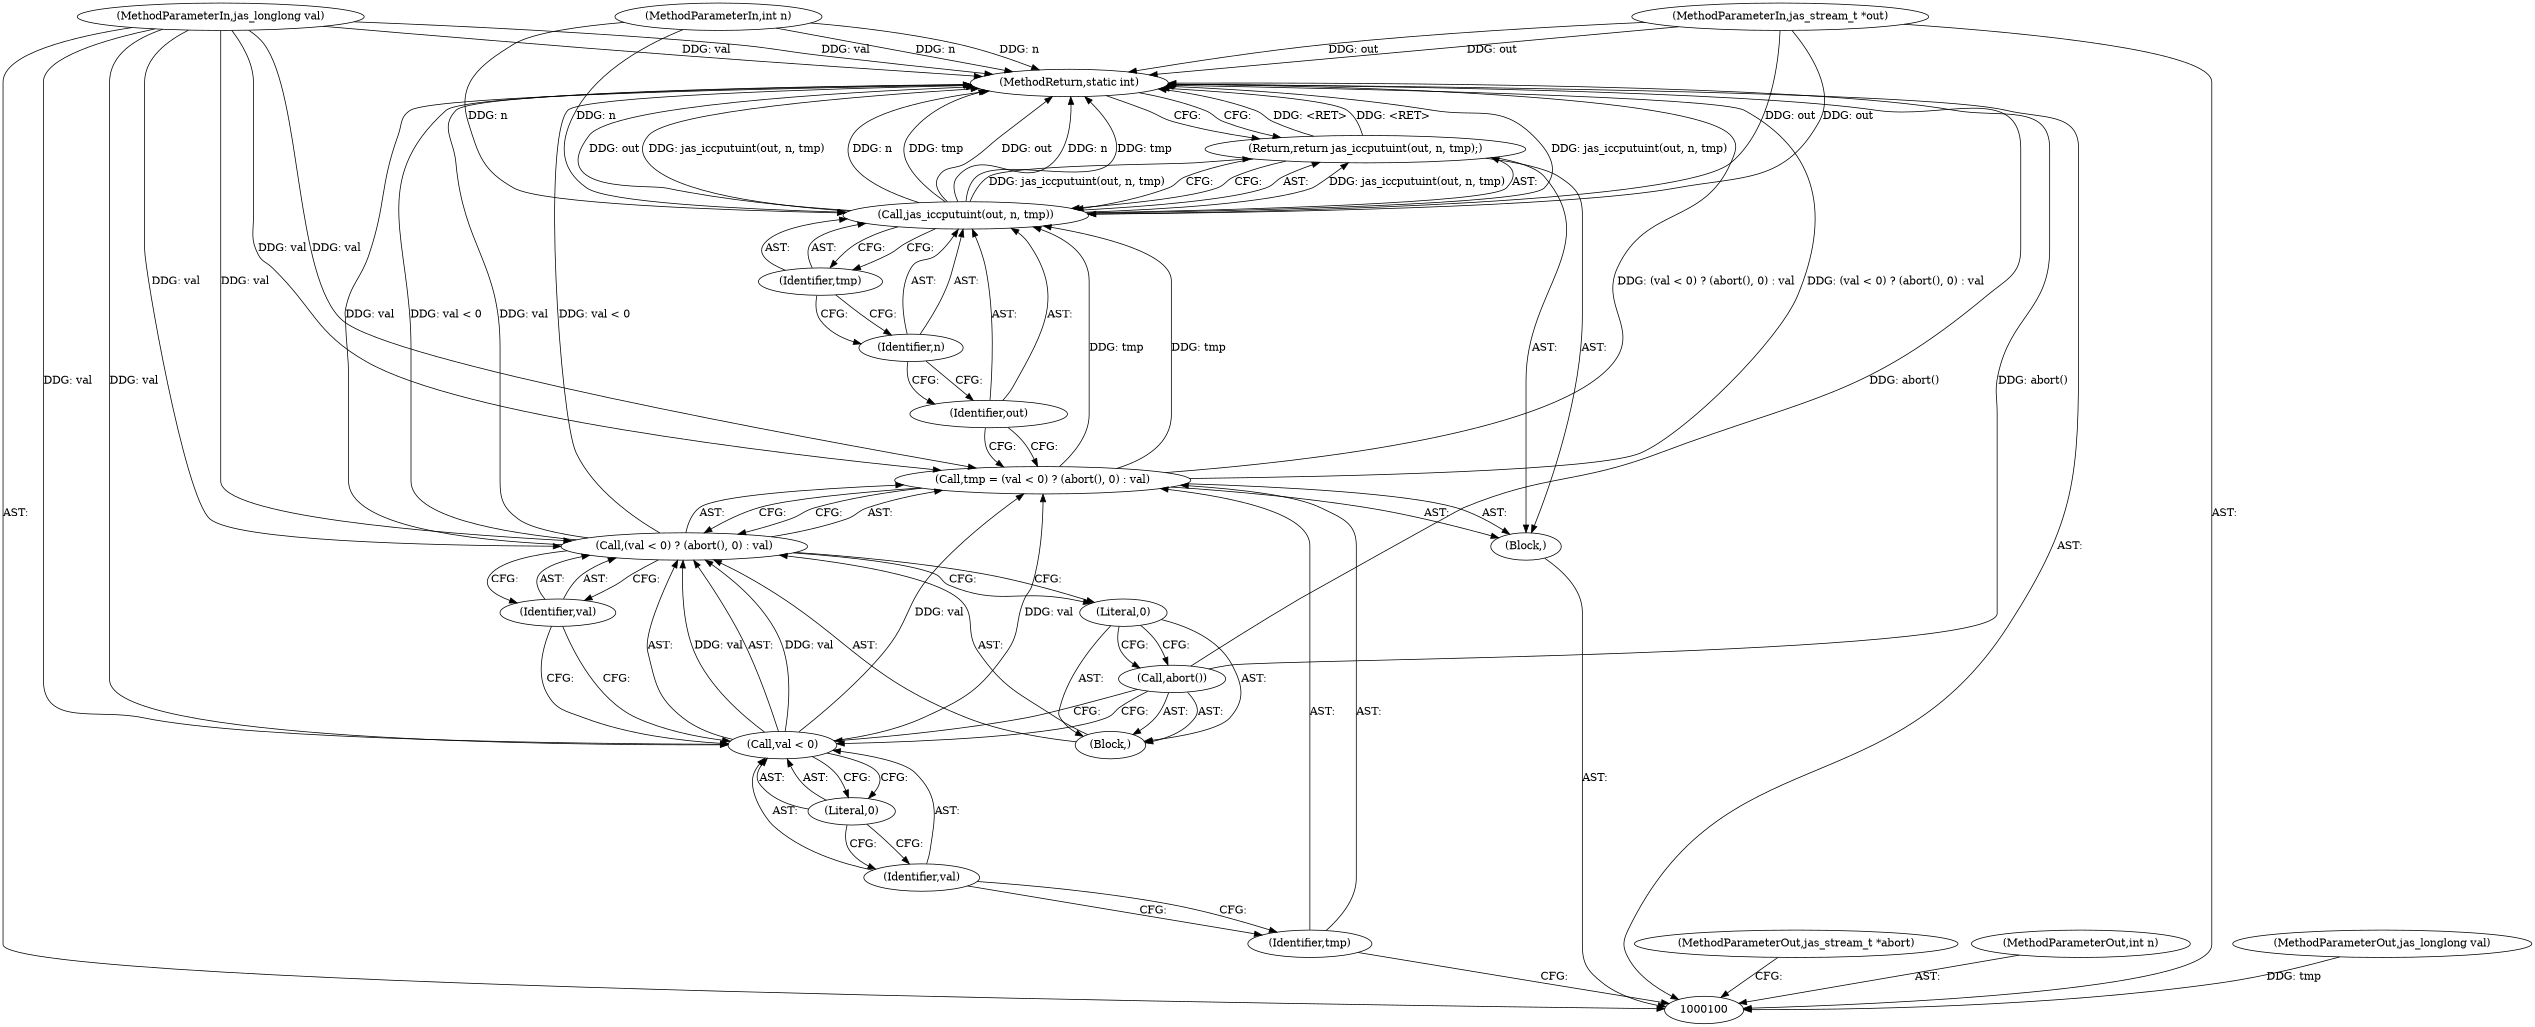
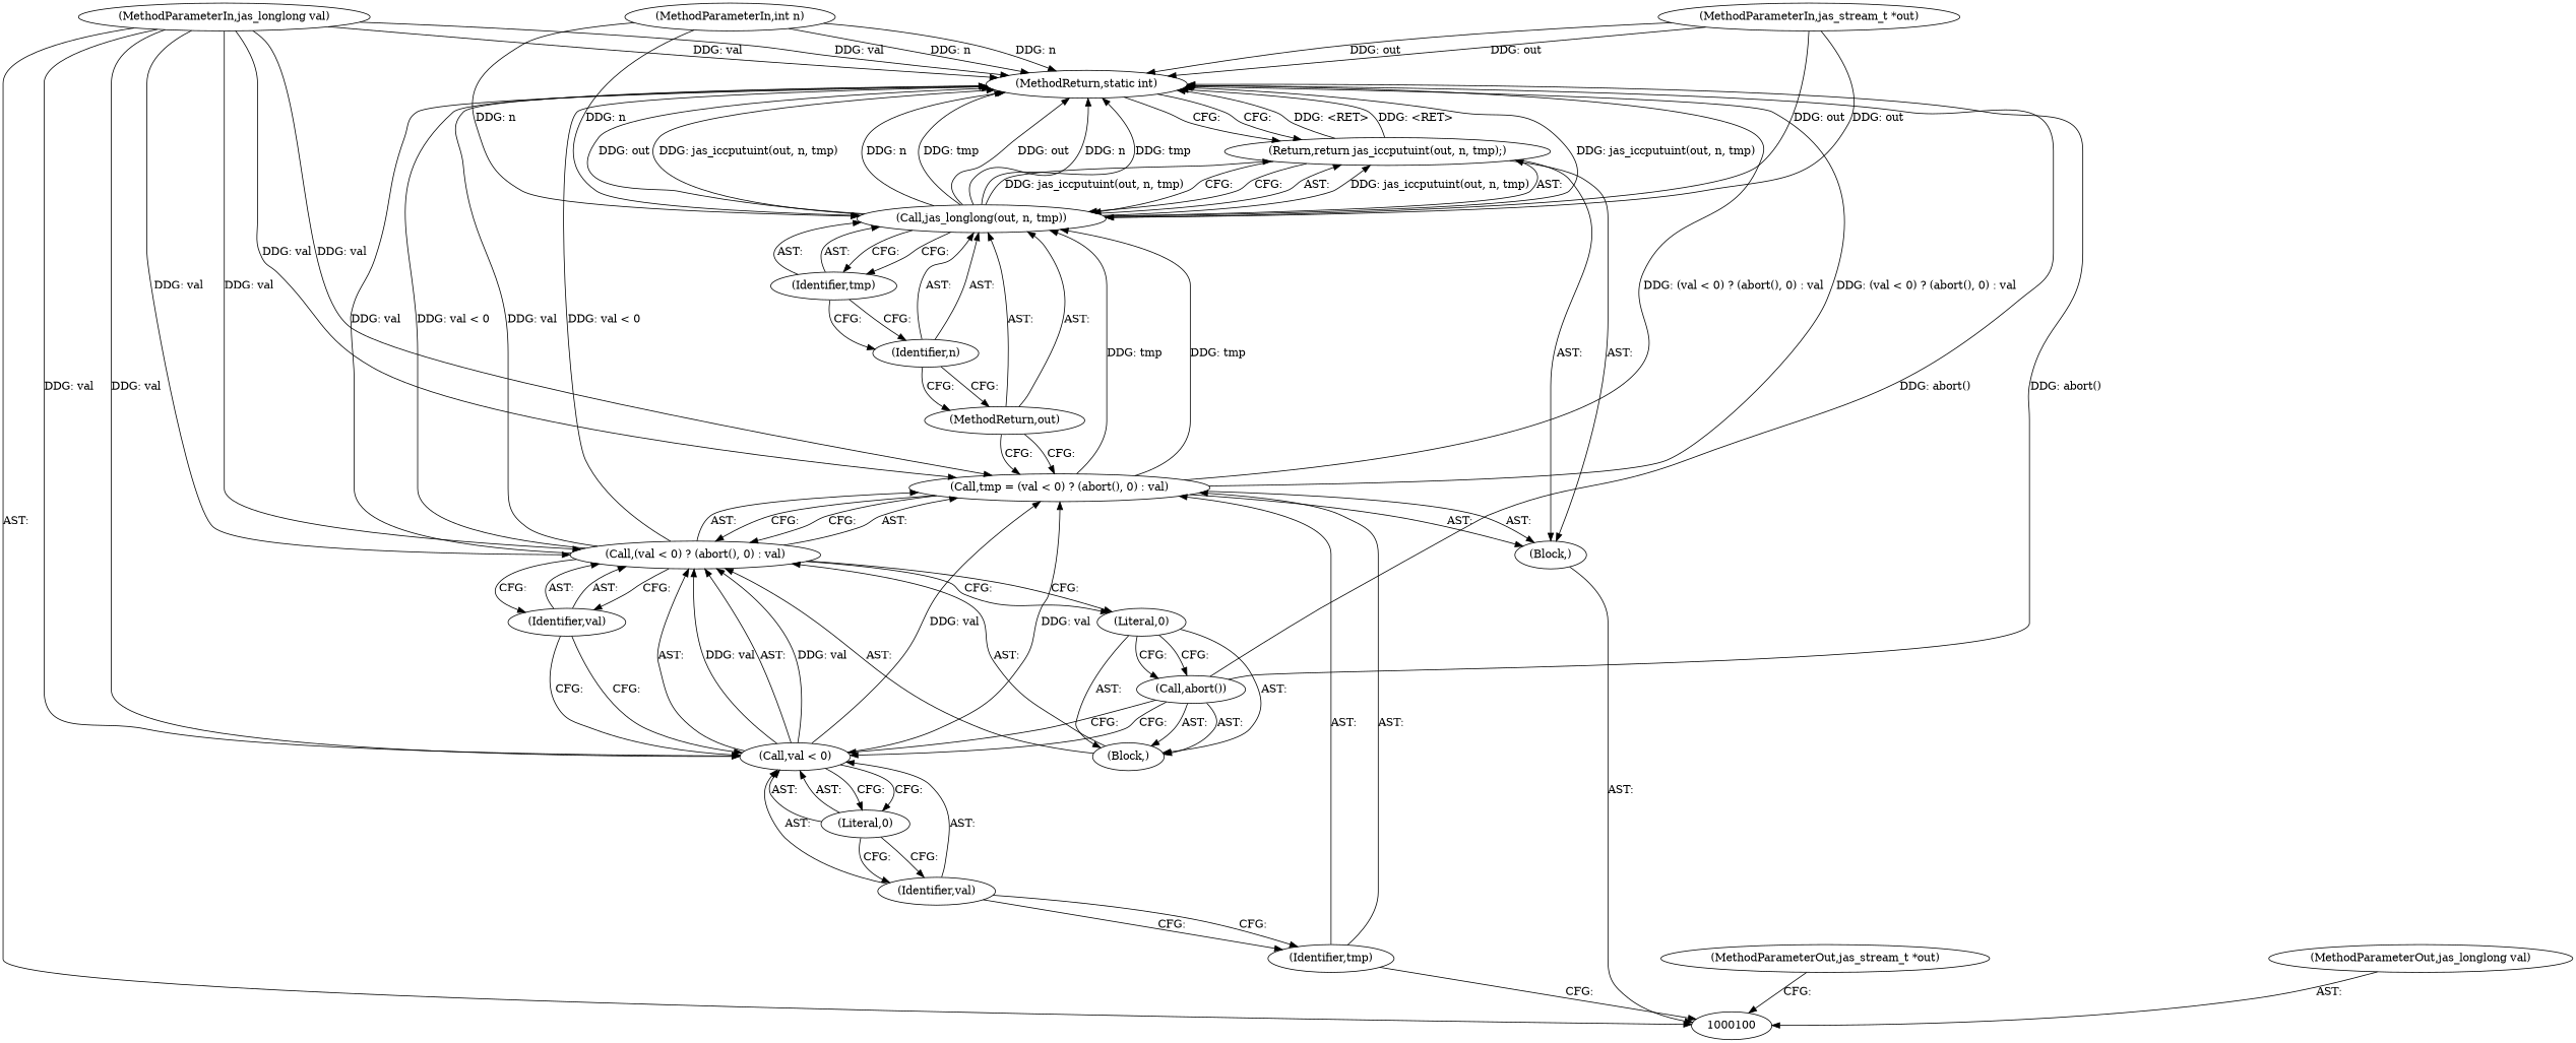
  digraph {
    n1 [label="(MethodReturn,static int)"]
    n2 [label="(Return,return jas_iccputuint(out, n, tmp);)"]
    1000100
-   n4 [label="(Call,jas_iccputuint(out, n, tmp))"]
+   n4 [label="(Call,jas_longlong(out, n, tmp))"]
    n5 [label="(Block,)"]
    n6 [label="(MethodParameterIn,jas_stream_t *out)"]
    n7 [label="(Identifier,tmp)"]
-   n8 [label="(MethodParameterOut,jas_stream_t *abort)"]
+   n8 [label="(MethodParameterOut,jas_stream_t *out)"]
    n9 [label="(MethodParameterIn,int n)"]
-   n10 [label="(MethodParameterOut,int n)"]
    n11 [label="(MethodParameterIn,jas_longlong val)"]
    n12 [label="(Call,tmp = (val < 0) ? (abort(), 0) : val)"]
    n13 [label="(Call,(val < 0) ? (abort(), 0) : val)"]
    n14 [label="(Call,val < 0)"]
    n15 [label="(Literal,0)"]
    n16 [label="(Identifier,val)"]
    n17 [label="(Literal,0)"]
    n18 [label="(MethodParameterOut,jas_longlong val)"]
    n19 [label="(Identifier,val)"]
    n20 [label="(Identifier,tmp)"]
    n21 [label="(Block,)"]
    n22 [label="(Call,abort())"]
-   n23 [label="(Identifier,out)"]
+   n23 [label="(MethodReturn,out)"]
    n24 [label="(Identifier,n)"]
    n1 -> n2 [label="CFG: "]
    n1 -> n2 [label="CFG: "]
-   n1 -> 1000100 [label="AST: "]
    n2 -> n1 [label="DDG: <RET>"]
    n2 -> n1 [label="DDG: <RET>"]
    n2 -> n4 [label="CFG: "]
    n2 -> n4 [label="CFG: "]
    n2 -> n5 [label="AST: "]
    n2 -> n5 [label="AST: "]
    n4 -> n1 [label="DDG: jas_iccputuint(out, n, tmp)"]
    n4 -> n1 [label="DDG: out"]
    n4 -> n1 [label="DDG: n"]
    n4 -> n1 [label="DDG: tmp"]
    n4 -> n1 [label="DDG: jas_iccputuint(out, n, tmp)"]
    n4 -> n1 [label="DDG: out"]
    n4 -> n1 [label="DDG: n"]
    n4 -> n1 [label="DDG: tmp"]
    n4 -> n2 [label="AST: "]
    n4 -> n2 [label="DDG: jas_iccputuint(out, n, tmp)"]
    n4 -> n2 [label="AST: "]
    n4 -> n2 [label="DDG: jas_iccputuint(out, n, tmp)"]
    n4 -> n7 [label="CFG: "]
    n4 -> n7 [label="CFG: "]
    n5 -> 1000100 [label="AST: "]
    n6 -> n1 [label="DDG: out"]
    n6 -> n1 [label="DDG: out"]
-   n6 -> 1000100 [label="AST: "]
    n6 -> n4 [label="DDG: out"]
    n6 -> n4 [label="DDG: out"]
    n7 -> n4 [label="AST: "]
    n7 -> n4 [label="AST: "]
    n7 -> n24 [label="CFG: "]
    n7 -> n24 [label="CFG: "]
    n8 -> 1000100 [label="CFG: "]
    n9 -> n1 [label="DDG: n"]
    n9 -> n1 [label="DDG: n"]
    n9 -> n4 [label="DDG: n"]
    n9 -> n4 [label="DDG: n"]
-   n10 -> 1000100 [label="AST: "]
    n11 -> n1 [label="DDG: val"]
    n11 -> n1 [label="DDG: val"]
    n11 -> 1000100 [label="AST: "]
    n11 -> n12 [label="DDG: val"]
    n11 -> n12 [label="DDG: val"]
    n11 -> n13 [label="DDG: val"]
    n11 -> n13 [label="DDG: val"]
    n11 -> n14 [label="DDG: val"]
    n11 -> n14 [label="DDG: val"]
    n12 -> n1 [label="DDG: (val < 0) ? (abort(), 0) : val"]
    n12 -> n1 [label="DDG: (val < 0) ? (abort(), 0) : val"]
    n12 -> n4 [label="DDG: tmp"]
    n12 -> n4 [label="DDG: tmp"]
    n12 -> n5 [label="AST: "]
    n12 -> n5 [label="AST: "]
    n12 -> n13 [label="CFG: "]
    n12 -> n13 [label="CFG: "]
    n13 -> n1 [label="DDG: val"]
    n13 -> n1 [label="DDG: val < 0"]
    n13 -> n1 [label="DDG: val"]
    n13 -> n1 [label="DDG: val < 0"]
    n13 -> n12 [label="AST: "]
    n13 -> n12 [label="AST: "]
    n13 -> n15 [label="CFG: "]
    n13 -> n15 [label="CFG: "]
    n13 -> n16 [label="CFG: "]
    n13 -> n16 [label="CFG: "]
    n14 -> n12 [label="DDG: val"]
    n14 -> n12 [label="DDG: val"]
    n14 -> n13 [label="AST: "]
    n14 -> n13 [label="DDG: val"]
    n14 -> n13 [label="AST: "]
    n14 -> n13 [label="DDG: val"]
    n14 -> n17 [label="CFG: "]
    n14 -> n17 [label="CFG: "]
    n15 -> n21 [label="AST: "]
    n15 -> n21 [label="AST: "]
    n15 -> n22 [label="CFG: "]
    n15 -> n22 [label="CFG: "]
    n16 -> n13 [label="AST: "]
    n16 -> n13 [label="AST: "]
    n16 -> n14 [label="CFG: "]
    n16 -> n14 [label="CFG: "]
    n17 -> n14 [label="AST: "]
    n17 -> n14 [label="AST: "]
    n17 -> n19 [label="CFG: "]
    n17 -> n19 [label="CFG: "]
-   n18 -> 1000100 [label="DDG: tmp"]
+   n18 -> 1000100 [label="AST: "]
    n19 -> n14 [label="AST: "]
    n19 -> n14 [label="AST: "]
    n19 -> n20 [label="CFG: "]
    n19 -> n20 [label="CFG: "]
    n20 -> 1000100 [label="CFG: "]
    n20 -> n12 [label="AST: "]
    n20 -> n12 [label="AST: "]
    n21 -> n13 [label="AST: "]
    n21 -> n13 [label="AST: "]
    n22 -> n1 [label="DDG: abort()"]
    n22 -> n1 [label="DDG: abort()"]
    n22 -> n14 [label="CFG: "]
    n22 -> n14 [label="CFG: "]
    n22 -> n21 [label="AST: "]
    n22 -> n21 [label="AST: "]
    n23 -> n4 [label="AST: "]
    n23 -> n4 [label="AST: "]
    n23 -> n12 [label="CFG: "]
    n23 -> n12 [label="CFG: "]
    n24 -> n4 [label="AST: "]
    n24 -> n4 [label="AST: "]
    n24 -> n23 [label="CFG: "]
    n24 -> n23 [label="CFG: "]
  }
